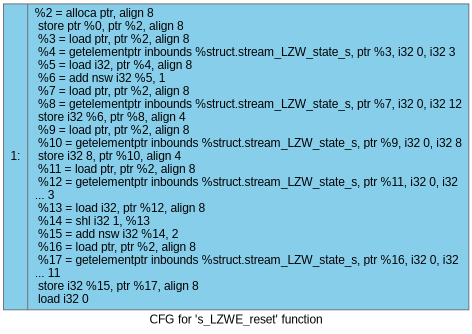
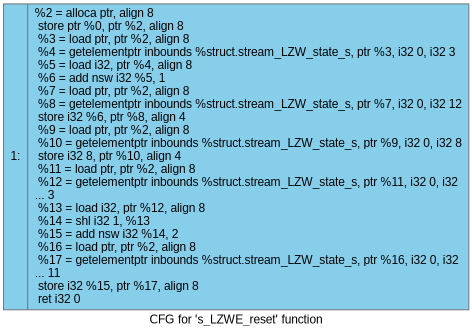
  digraph {
    label="CFG for 's_LZWE_reset' function"
    rankdir=LR
    fontname="Liberation Sans"
-   n1 [color=gray40 fillcolor=skyblue fontname="Liberation Sans" label="{1:\l|  %2 = alloca ptr, align 8\l  store ptr %0, ptr %2, align 8\l  %3 = load ptr, ptr %2, align 8\l  %4 = getelementptr inbounds %struct.stream_LZW_state_s, ptr %3, i32 0, i32 3\l  %5 = load i32, ptr %4, align 8\l  %6 = add nsw i32 %5, 1\l  %7 = load ptr, ptr %2, align 8\l  %8 = getelementptr inbounds %struct.stream_LZW_state_s, ptr %7, i32 0, i32 12\l  store i32 %6, ptr %8, align 4\l  %9 = load ptr, ptr %2, align 8\l  %10 = getelementptr inbounds %struct.stream_LZW_state_s, ptr %9, i32 0, i32 8\l  store i32 8, ptr %10, align 4\l  %11 = load ptr, ptr %2, align 8\l  %12 = getelementptr inbounds %struct.stream_LZW_state_s, ptr %11, i32 0, i32\l... 3\l  %13 = load i32, ptr %12, align 8\l  %14 = shl i32 1, %13\l  %15 = add nsw i32 %14, 2\l  %16 = load ptr, ptr %2, align 8\l  %17 = getelementptr inbounds %struct.stream_LZW_state_s, ptr %16, i32 0, i32\l... 11\l  store i32 %15, ptr %17, align 8\l  load i32 0\l}" shape=record style=filled]
+   n1 [color=gray40 fillcolor=skyblue fontname="Liberation Sans" label="{1:\l|  %2 = alloca ptr, align 8\l  store ptr %0, ptr %2, align 8\l  %3 = load ptr, ptr %2, align 8\l  %4 = getelementptr inbounds %struct.stream_LZW_state_s, ptr %3, i32 0, i32 3\l  %5 = load i32, ptr %4, align 8\l  %6 = add nsw i32 %5, 1\l  %7 = load ptr, ptr %2, align 8\l  %8 = getelementptr inbounds %struct.stream_LZW_state_s, ptr %7, i32 0, i32 12\l  store i32 %6, ptr %8, align 4\l  %9 = load ptr, ptr %2, align 8\l  %10 = getelementptr inbounds %struct.stream_LZW_state_s, ptr %9, i32 0, i32 8\l  store i32 8, ptr %10, align 4\l  %11 = load ptr, ptr %2, align 8\l  %12 = getelementptr inbounds %struct.stream_LZW_state_s, ptr %11, i32 0, i32\l... 3\l  %13 = load i32, ptr %12, align 8\l  %14 = shl i32 1, %13\l  %15 = add nsw i32 %14, 2\l  %16 = load ptr, ptr %2, align 8\l  %17 = getelementptr inbounds %struct.stream_LZW_state_s, ptr %16, i32 0, i32\l... 11\l  store i32 %15, ptr %17, align 8\l  ret i32 0\l}" shape=record style=filled]
  }
